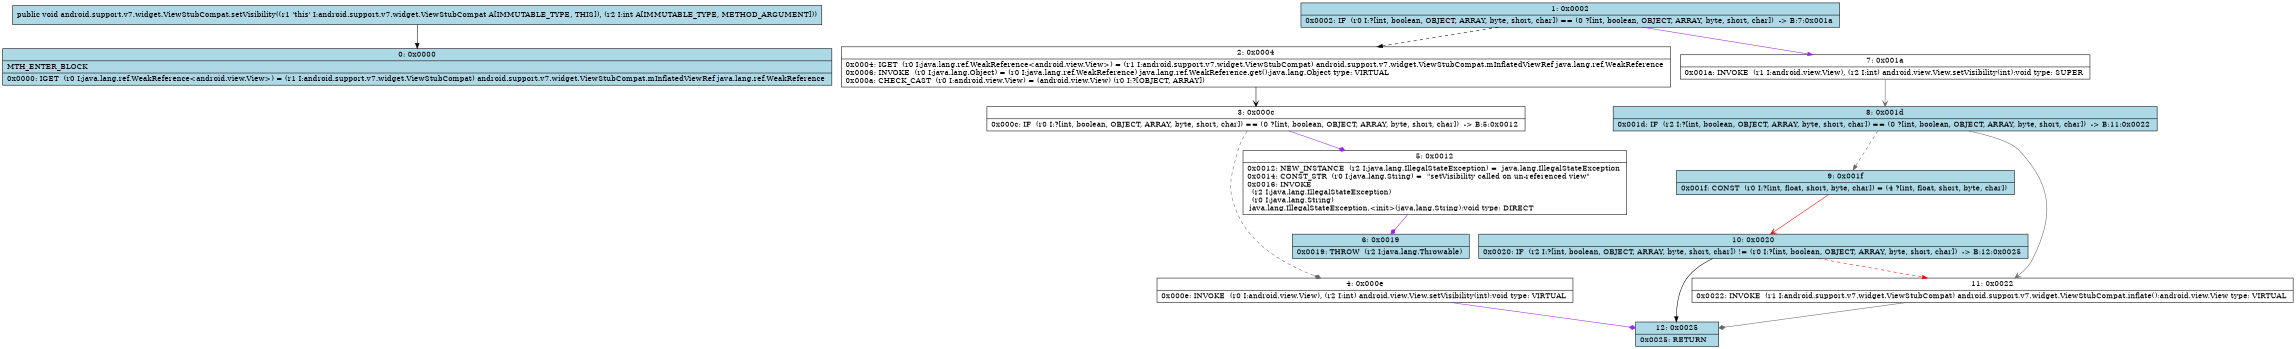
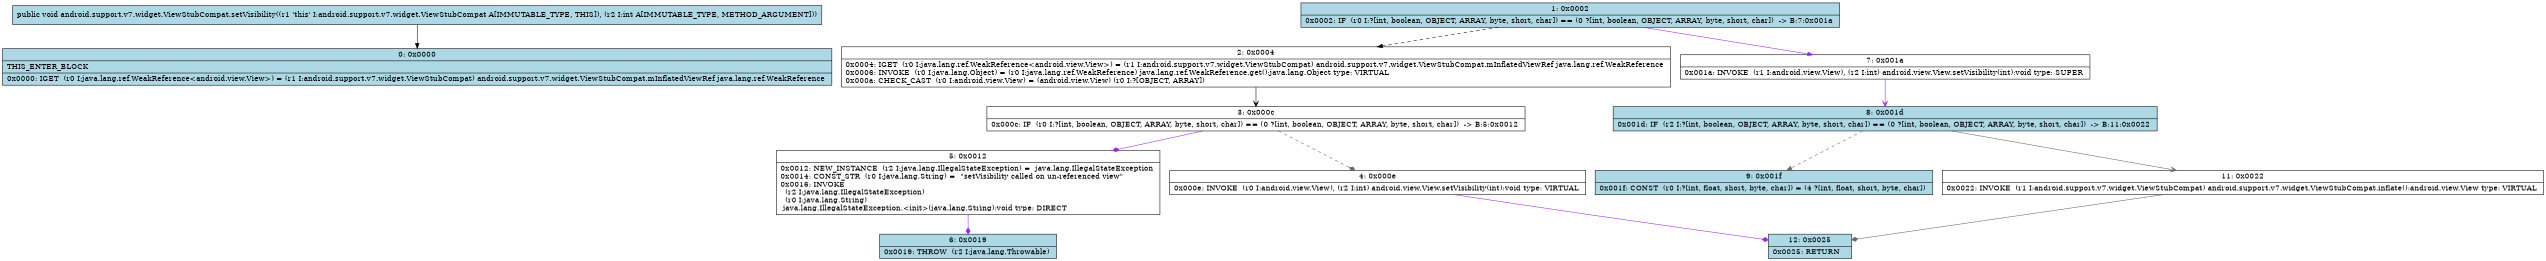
  digraph {
    node [fillcolor=lightblue shape=record style=filled]
    edge [arrowhead=normal color=purple]
-   n1 [label="{0\:\ 0x0000|MTH_ENTER_BLOCK\l|0x0000: IGET  (r0 I:java.lang.ref.WeakReference\<android.view.View\>) = (r1 I:android.support.v7.widget.ViewStubCompat) android.support.v7.widget.ViewStubCompat.mInflatedViewRef java.lang.ref.WeakReference \l}"]
+   n1 [label="{0\:\ 0x0000|THIS_ENTER_BLOCK\l|0x0000: IGET  (r0 I:java.lang.ref.WeakReference\<android.view.View\>) = (r1 I:android.support.v7.widget.ViewStubCompat) android.support.v7.widget.ViewStubCompat.mInflatedViewRef java.lang.ref.WeakReference \l}"]
    n2 [label="{1\:\ 0x0002|0x0002: IF  (r0 I:?[int, boolean, OBJECT, ARRAY, byte, short, char]) == (0 ?[int, boolean, OBJECT, ARRAY, byte, short, char])  \-\> B:7:0x001a \l}"]
    n3 [fillcolor=white label="{2\:\ 0x0004|0x0004: IGET  (r0 I:java.lang.ref.WeakReference\<android.view.View\>) = (r1 I:android.support.v7.widget.ViewStubCompat) android.support.v7.widget.ViewStubCompat.mInflatedViewRef java.lang.ref.WeakReference \l0x0006: INVOKE  (r0 I:java.lang.Object) = (r0 I:java.lang.ref.WeakReference) java.lang.ref.WeakReference.get():java.lang.Object type: VIRTUAL \l0x000a: CHECK_CAST  (r0 I:android.view.View) = (android.view.View) (r0 I:?[OBJECT, ARRAY]) \l}"]
    n4 [fillcolor=white label="{7\:\ 0x001a|0x001a: INVOKE  (r1 I:android.view.View), (r2 I:int) android.view.View.setVisibility(int):void type: SUPER \l}"]
    n5 [fillcolor=white label="{3\:\ 0x000c|0x000c: IF  (r0 I:?[int, boolean, OBJECT, ARRAY, byte, short, char]) == (0 ?[int, boolean, OBJECT, ARRAY, byte, short, char])  \-\> B:5:0x0012 \l}"]
    n6 [label="{8\:\ 0x001d|0x001d: IF  (r2 I:?[int, boolean, OBJECT, ARRAY, byte, short, char]) == (0 ?[int, boolean, OBJECT, ARRAY, byte, short, char])  \-\> B:11:0x0022 \l}"]
    n7 [fillcolor=white label="{4\:\ 0x000e|0x000e: INVOKE  (r0 I:android.view.View), (r2 I:int) android.view.View.setVisibility(int):void type: VIRTUAL \l}"]
    n8 [fillcolor=white label="{5\:\ 0x0012|0x0012: NEW_INSTANCE  (r2 I:java.lang.IllegalStateException) =  java.lang.IllegalStateException \l0x0014: CONST_STR  (r0 I:java.lang.String) =  \"setVisibility called on un\-referenced view\" \l0x0016: INVOKE  \l  (r2 I:java.lang.IllegalStateException)\l  (r0 I:java.lang.String)\l java.lang.IllegalStateException.\<init\>(java.lang.String):void type: DIRECT \l}"]
    n9 [label="{12\:\ 0x0025|0x0025: RETURN   \l}"]
    n10 [label="{6\:\ 0x0019|0x0019: THROW  (r2 I:java.lang.Throwable) \l}"]
    n11 [label="{9\:\ 0x001f|0x001f: CONST  (r0 I:?[int, float, short, byte, char]) = (4 ?[int, float, short, byte, char]) \l}"]
    n12 [fillcolor=white label="{11\:\ 0x0022|0x0022: INVOKE  (r1 I:android.support.v7.widget.ViewStubCompat) android.support.v7.widget.ViewStubCompat.inflate():android.view.View type: VIRTUAL \l}"]
-   n13 [label="{10\:\ 0x0020|0x0020: IF  (r2 I:?[int, boolean, OBJECT, ARRAY, byte, short, char]) != (r0 I:?[int, boolean, OBJECT, ARRAY, byte, short, char])  \-\> B:12:0x0025 \l}"]
    n14 [label="{public void android.support.v7.widget.ViewStubCompat.setVisibility((r1 'this' I:android.support.v7.widget.ViewStubCompat A[IMMUTABLE_TYPE, THIS]), (r2 I:int A[IMMUTABLE_TYPE, METHOD_ARGUMENT])) }"]
    n2 -> n3 [color=black style=dashed]
    n2 -> n4
    n3 -> n5 [arrowhead=vee color=black]
-   n4 -> n6 [arrowhead=vee color=gray40]
+   n4 -> n6 [arrowhead=vee]
    n5 -> n7 [arrowhead=diamond color=gray40 style=dashed]
    n5 -> n8 [arrowhead=diamond]
    n6 -> n11 [color=gray40 style=dashed]
    n6 -> n12 [arrowhead=vee color=gray40]
    n7 -> n9 [arrowhead=diamond]
    n8 -> n10 [arrowhead=diamond]
-   n11 -> n13 [arrowhead=vee color=red]
    n12 -> n9 [arrowhead=diamond color=gray40]
-   n13 -> n9 [color=black]
-   n13 -> n12 [color=red style=dashed]
    n14 -> n1 [color=black]
  }
